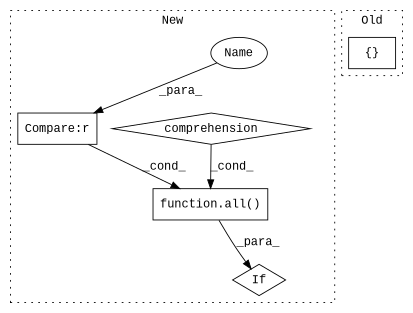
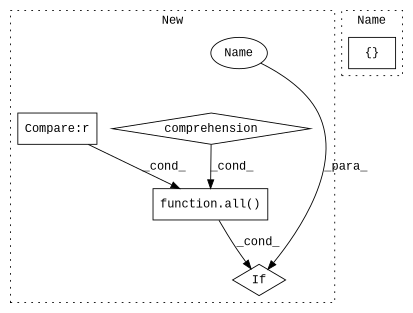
  digraph {
    fontname="Liberation Mono"
    node [fontname="Liberation Mono" l=3 shape=box]
    edge [fontname="Liberation Mono"]
    n1 [a=75 l="4,1" label="function.all()" s="4173,4222"]
    n2 [a=45 label=comprehension s=4206 shape=diamond]
    n3 [a=40 l=6 label="Compare:r" s=4180]
    n4 [a=96 label=If s=4170 shape=diamond]
    n5 [a=87 l=1 label=Name s=4185 shape=ellipse]
    n6 [a=59 l="2,1" label="{}" s="3923,3923"]
    subgraph cluster_1 {
      label=New
      style=dotted
      n1
      n2
      n3
      n4
      n5
    }
    subgraph cluster_2 {
-     label=Old
+     label=Name
      style=dotted
      n6
    }
-   n1 -> n4 [label=_para_]
+   n1 -> n4 [label=_cond_]
    n2 -> n1 [label=_cond_]
    n3 -> n1 [label=_cond_]
-   n5 -> n3 [label=_para_]
+   n5 -> n4 [label=_para_]
  }
